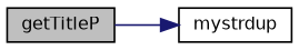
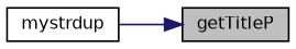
  digraph {
    rankdir=LR
    fontname="DejaVu Sans"
    node [color=black fontname="DejaVu Sans" fontsize=10 shape=record style=filled]
    n1 [fillcolor=grey75 fontcolor=black height=0.2 label=getTitleP width=0.4]
    n2 [fillcolor=white height=0.2 label=mystrdup width=0.4]
-   n1 -> n2 [color=midnightblue fontname="DejaVu Sans" fontsize=10 labelfontname=FreeSans labelfontsize=10 style=solid]
+   n2 -> n1 [color=midnightblue fontname="DejaVu Sans" fontsize=10 labelfontname=FreeSans labelfontsize=10 style=solid]
  }
